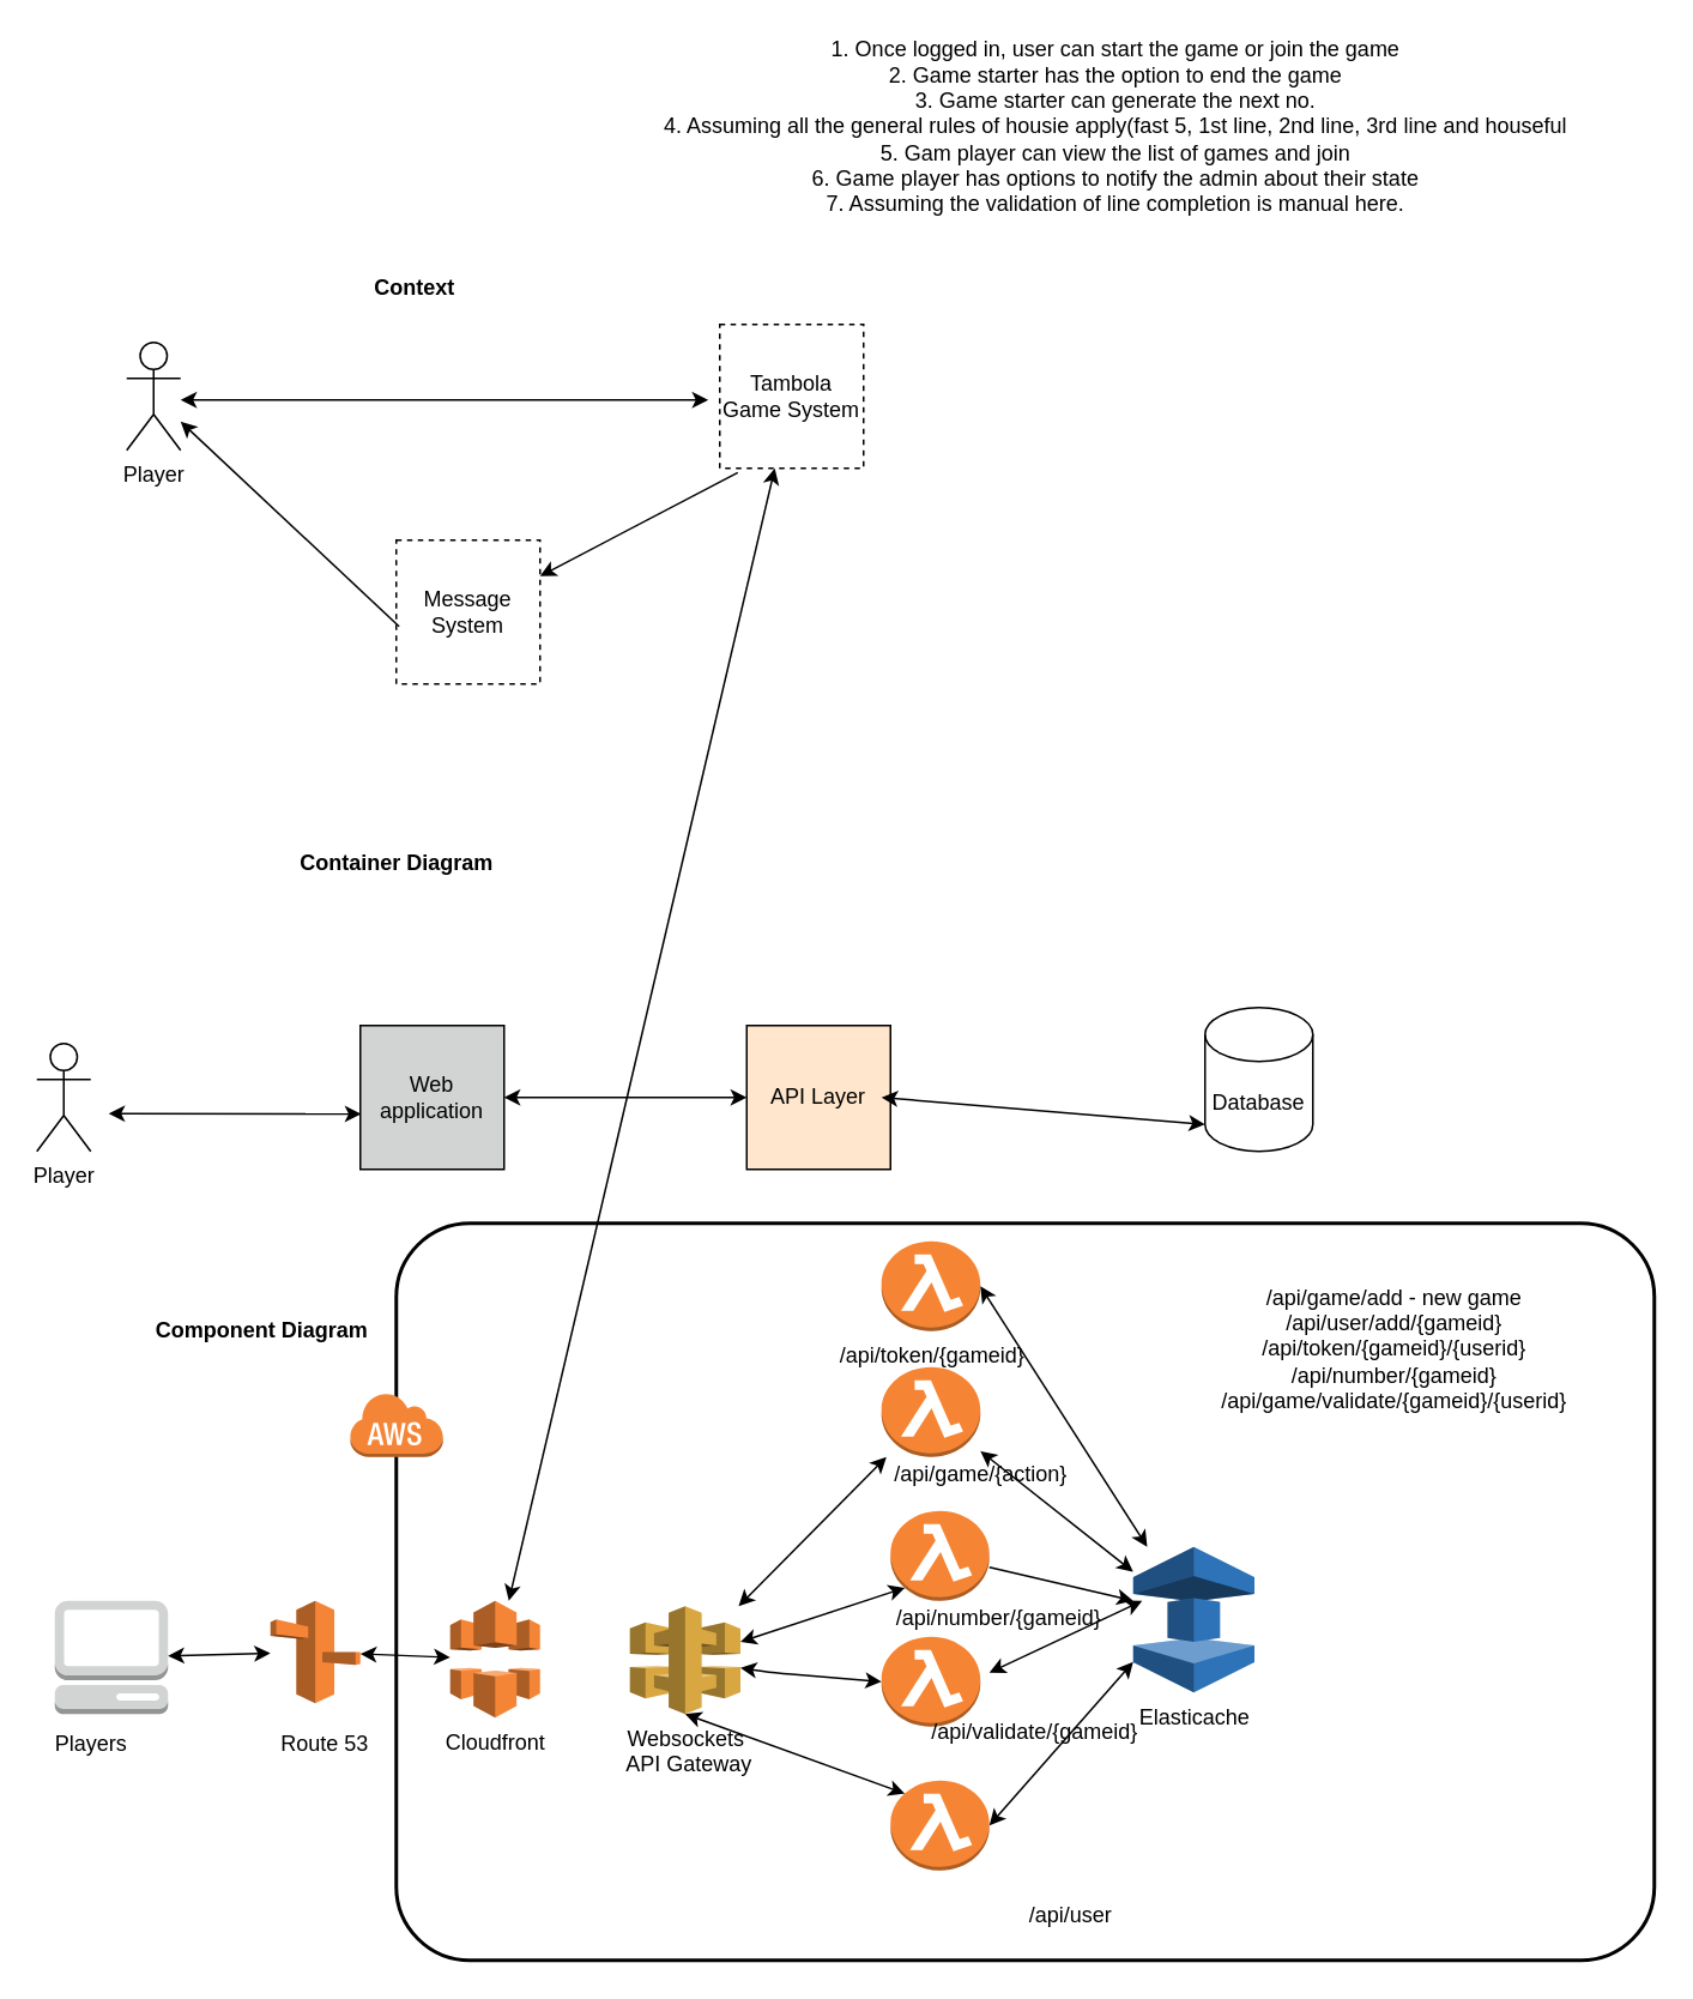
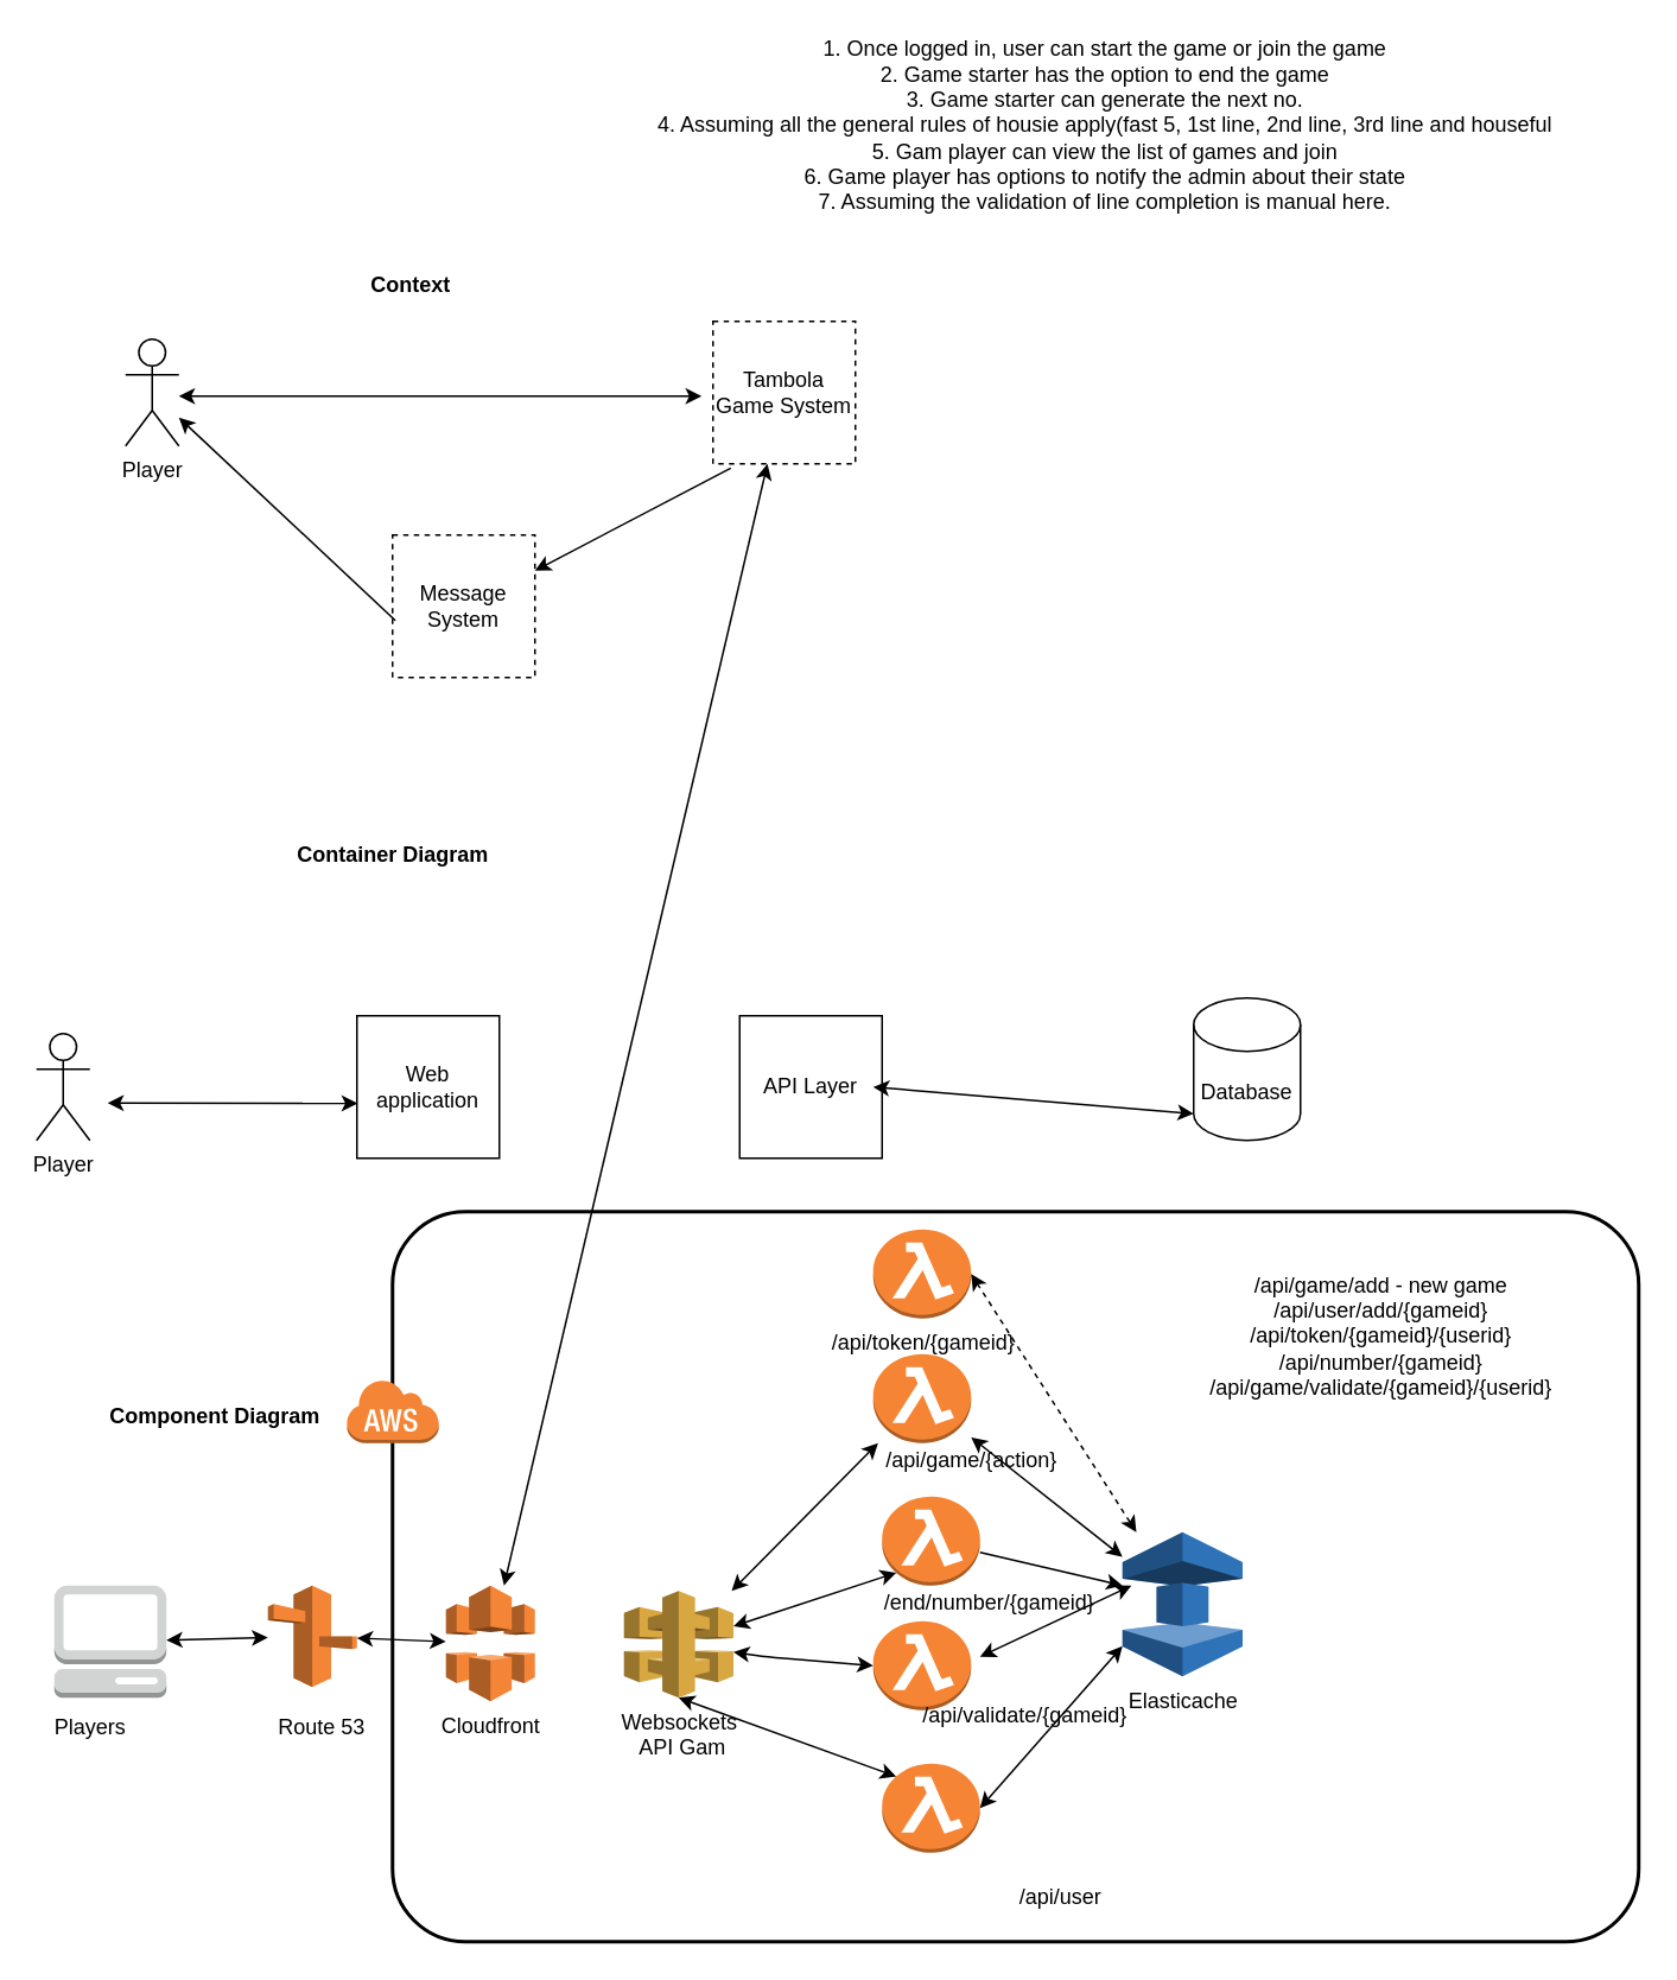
  <mxCell id="0" />
  <mxCell id="1" parent="0" />
  <mxCell id="2" value="" style="rounded=1;arcSize=10;dashed=0;fillColor=none;gradientColor=none;strokeWidth=2;" vertex="1" parent="1"><mxGeometry x="220" y="680" width="700" height="410" as="geometry" /></mxCell>
  <mxCell id="3" value="&lt;b&gt;Context&lt;/b&gt;" style="text;html=1;align=center;verticalAlign=middle;resizable=0;points=[];autosize=1;strokeColor=none;" vertex="1" parent="1"><mxGeometry x="200" y="150" width="60" height="20" as="geometry" /></mxCell>
  <mxCell id="4" value="Tambola Game System" style="whiteSpace=wrap;html=1;aspect=fixed;dashed=1;" vertex="1" parent="1"><mxGeometry x="400" y="180" width="80" height="80" as="geometry" /></mxCell>
  <mxCell id="5" value="Player" style="shape=umlActor;verticalLabelPosition=bottom;verticalAlign=top;html=1;outlineConnect=0;" vertex="1" parent="1"><mxGeometry x="70" y="190" width="30" height="60" as="geometry" /></mxCell>
  <mxCell id="6" value="Message System" style="whiteSpace=wrap;html=1;aspect=fixed;dashed=1;" vertex="1" parent="1"><mxGeometry x="220" y="300" width="80" height="80" as="geometry" /></mxCell>
  <mxCell id="7" value="" style="endArrow=classic;startArrow=classic;html=1;entryX=-0.08;entryY=0.525;entryDx=0;entryDy=0;entryPerimeter=0;" edge="1" parent="1" target="4"><mxGeometry width="50" height="50" relative="1" as="geometry"><mxPoint x="100" y="222" as="sourcePoint" /><mxPoint x="240" y="210" as="targetPoint" /></mxGeometry></mxCell>
  <mxCell id="8" value="" style="endArrow=classic;html=1;exitX=0.02;exitY=0.6;exitDx=0;exitDy=0;exitPerimeter=0;" edge="1" parent="1" source="6" target="5"><mxGeometry width="50" height="50" relative="1" as="geometry"><mxPoint x="140" y="310" as="sourcePoint" /><mxPoint x="190" y="260" as="targetPoint" /></mxGeometry></mxCell>
  <mxCell id="9" value="" style="endArrow=none;startArrow=classic;html=1;entryX=0.125;entryY=1.03;entryDx=0;entryDy=0;entryPerimeter=0;exitX=1;exitY=0.25;exitDx=0;exitDy=0;" edge="1" parent="1" source="6" target="4"><mxGeometry width="50" height="50" relative="1" as="geometry"><mxPoint x="340" y="310" as="sourcePoint" /><mxPoint x="390" y="260" as="targetPoint" /></mxGeometry></mxCell>
  <mxCell id="10" value="&lt;b&gt;Container Diagram&lt;/b&gt;" style="text;html=1;align=center;verticalAlign=middle;resizable=0;points=[];autosize=1;strokeColor=none;" vertex="1" parent="1"><mxGeometry x="160" y="470" width="120" height="20" as="geometry" /></mxCell>
  <mxCell id="11" value="Player" style="shape=umlActor;verticalLabelPosition=bottom;verticalAlign=top;html=1;outlineConnect=0;" vertex="1" parent="1"><mxGeometry x="20" y="580" width="30" height="60" as="geometry" /></mxCell>
- <mxCell id="12" value="Web application" style="whiteSpace=wrap;html=1;aspect=fixed;fillColor=#d2d3d3;" vertex="1" parent="1"><mxGeometry x="200" y="570" width="80" height="80" as="geometry" /></mxCell>
+ <mxCell id="12" value="Web application" style="whiteSpace=wrap;html=1;aspect=fixed;" vertex="1" parent="1"><mxGeometry x="200" y="570" width="80" height="80" as="geometry" /></mxCell>
  <mxCell id="13" value="" style="endArrow=classic;startArrow=classic;html=1;entryX=0.005;entryY=0.615;entryDx=0;entryDy=0;entryPerimeter=0;" edge="1" parent="1" target="12"><mxGeometry width="50" height="50" relative="1" as="geometry"><mxPoint x="60" y="619" as="sourcePoint" /><mxPoint x="140" y="580" as="targetPoint" /></mxGeometry></mxCell>
- <mxCell id="14" value="API Layer" style="whiteSpace=wrap;html=1;aspect=fixed;fillColor=#ffe6cc;" vertex="1" parent="1"><mxGeometry x="415" y="570" width="80" height="80" as="geometry" /></mxCell>
+ <mxCell id="14" value="API Layer" style="whiteSpace=wrap;html=1;aspect=fixed;" vertex="1" parent="1"><mxGeometry x="415" y="570" width="80" height="80" as="geometry" /></mxCell>
  <mxCell id="15" value="Database" style="shape=cylinder3;whiteSpace=wrap;html=1;boundedLbl=1;backgroundOutline=1;size=15;" vertex="1" parent="1"><mxGeometry x="670" y="560" width="60" height="80" as="geometry" /></mxCell>
- <mxCell id="16" value="" style="endArrow=classic;startArrow=classic;html=1;exitX=1;exitY=0.5;exitDx=0;exitDy=0;entryX=0;entryY=0.5;entryDx=0;entryDy=0;" edge="1" parent="1" source="12" target="14"><mxGeometry width="50" height="50" relative="1" as="geometry"><mxPoint x="390" y="680" as="sourcePoint" /><mxPoint x="440" y="630" as="targetPoint" /></mxGeometry></mxCell>
  <mxCell id="17" value="" style="endArrow=classic;startArrow=classic;html=1;entryX=0;entryY=1;entryDx=0;entryDy=-15;entryPerimeter=0;" edge="1" parent="1" target="15"><mxGeometry width="50" height="50" relative="1" as="geometry"><mxPoint x="490" y="610" as="sourcePoint" /><mxPoint x="590" y="580" as="targetPoint" /></mxGeometry></mxCell>
- <mxCell id="18" value="&lt;b&gt;Component Diagram&lt;/b&gt;" style="text;html=1;align=center;verticalAlign=middle;resizable=0;points=[];autosize=1;strokeColor=none;" vertex="1" parent="1"><mxGeometry x="80" y="730" width="130" height="20" as="geometry" /></mxCell>
+ <mxCell id="18" value="&lt;b&gt;Component Diagram&lt;/b&gt;" style="text;html=1;align=center;verticalAlign=middle;resizable=0;points=[];autosize=1;strokeColor=none;" vertex="1" parent="1"><mxGeometry x="55" y="785" width="130" height="20" as="geometry" /></mxCell>
  <mxCell id="19" value="" style="outlineConnect=0;dashed=0;verticalLabelPosition=bottom;verticalAlign=top;align=center;html=1;shape=mxgraph.aws3.management_console;fillColor=#D2D3D3;gradientColor=none;" vertex="1" parent="1"><mxGeometry x="30" y="890" width="63" height="63" as="geometry" /></mxCell>
  <mxCell id="20" value="Players" style="text;html=1;align=center;verticalAlign=middle;resizable=0;points=[];autosize=1;strokeColor=none;" vertex="1" parent="1"><mxGeometry x="20" y="960" width="60" height="20" as="geometry" /></mxCell>
  <mxCell id="21" value="Cloudfront" style="outlineConnect=0;dashed=0;verticalLabelPosition=bottom;verticalAlign=top;align=center;html=1;shape=mxgraph.aws3.cloudfront;fillColor=#F58536;gradientColor=none;" vertex="1" parent="1"><mxGeometry x="250" y="890" width="50" height="65" as="geometry" /></mxCell>
  <mxCell id="22" value="" style="outlineConnect=0;dashed=0;verticalLabelPosition=bottom;verticalAlign=top;align=center;html=1;shape=mxgraph.aws3.route_53;fillColor=#F58536;gradientColor=none;" vertex="1" parent="1"><mxGeometry x="150" y="890" width="50" height="57" as="geometry" /></mxCell>
  <mxCell id="23" value="" style="outlineConnect=0;dashed=0;verticalLabelPosition=bottom;verticalAlign=top;align=center;html=1;shape=mxgraph.aws3.lambda_function;fillColor=#F58534;gradientColor=none;" vertex="1" parent="1"><mxGeometry x="495" y="840" width="55" height="50" as="geometry" /></mxCell>
  <mxCell id="24" value="" style="outlineConnect=0;dashed=0;verticalLabelPosition=bottom;verticalAlign=top;align=center;html=1;shape=mxgraph.aws3.lambda_function;fillColor=#F58534;gradientColor=none;" vertex="1" parent="1"><mxGeometry x="490" y="760" width="55" height="50" as="geometry" /></mxCell>
  <mxCell id="25" value="" style="outlineConnect=0;dashed=0;verticalLabelPosition=bottom;verticalAlign=top;align=center;html=1;shape=mxgraph.aws3.lambda_function;fillColor=#F58534;gradientColor=none;" vertex="1" parent="1"><mxGeometry x="490" y="910" width="55" height="50" as="geometry" /></mxCell>
- <mxCell id="26" value="Websockets&lt;br&gt;&amp;nbsp;API Gateway" style="outlineConnect=0;dashed=0;verticalLabelPosition=bottom;verticalAlign=top;align=center;html=1;shape=mxgraph.aws3.api_gateway;fillColor=#D9A741;gradientColor=none;" vertex="1" parent="1"><mxGeometry x="350" y="893" width="61.5" height="60" as="geometry" /></mxCell>
+ <mxCell id="26" value="Websockets&lt;br&gt;&amp;nbsp;API Gam" style="outlineConnect=0;dashed=0;verticalLabelPosition=bottom;verticalAlign=top;align=center;html=1;shape=mxgraph.aws3.api_gateway;fillColor=#D9A741;gradientColor=none;" vertex="1" parent="1"><mxGeometry x="350" y="893" width="61.5" height="60" as="geometry" /></mxCell>
  <mxCell id="27" value="" style="outlineConnect=0;dashed=0;verticalLabelPosition=bottom;verticalAlign=top;align=center;html=1;shape=mxgraph.aws3.lambda_function;fillColor=#F58534;gradientColor=none;" vertex="1" parent="1"><mxGeometry x="495" y="990" width="55" height="50" as="geometry" /></mxCell>
  <mxCell id="28" value="" style="endArrow=classic;startArrow=classic;html=1;" edge="1" parent="1" source="26" target="24"><mxGeometry width="50" height="50" relative="1" as="geometry"><mxPoint x="390" y="870" as="sourcePoint" /><mxPoint x="440" y="820" as="targetPoint" /></mxGeometry></mxCell>
  <mxCell id="29" value="" style="endArrow=classic;startArrow=classic;html=1;entryX=0.145;entryY=0.855;entryDx=0;entryDy=0;entryPerimeter=0;" edge="1" parent="1" source="26" target="23"><mxGeometry width="50" height="50" relative="1" as="geometry"><mxPoint x="390" y="880" as="sourcePoint" /><mxPoint x="440" y="830" as="targetPoint" /></mxGeometry></mxCell>
  <mxCell id="30" value="/api/game/{action}" style="text;html=1;align=center;verticalAlign=middle;resizable=0;points=[];autosize=1;strokeColor=none;" vertex="1" parent="1"><mxGeometry x="490" y="810" width="110" height="20" as="geometry" /></mxCell>
- <mxCell id="31" value="/api/number/{gameid}" style="text;html=1;align=center;verticalAlign=middle;resizable=0;points=[];autosize=1;strokeColor=none;" vertex="1" parent="1"><mxGeometry x="490" y="890" width="130" height="20" as="geometry" /></mxCell>
+ <mxCell id="31" value="/end/number/{gameid}" style="text;html=1;align=center;verticalAlign=middle;resizable=0;points=[];autosize=1;strokeColor=none;" vertex="1" parent="1"><mxGeometry x="490" y="890" width="130" height="20" as="geometry" /></mxCell>
  <mxCell id="32" value="" style="endArrow=classic;startArrow=classic;html=1;entryX=0;entryY=0.5;entryDx=0;entryDy=0;entryPerimeter=0;" edge="1" parent="1" source="26" target="25"><mxGeometry width="50" height="50" relative="1" as="geometry"><mxPoint x="390" y="880" as="sourcePoint" /><mxPoint x="440" y="830" as="targetPoint" /><Array as="points"><mxPoint x="430" y="930" /></Array></mxGeometry></mxCell>
  <mxCell id="33" value="/api/validate/{gameid}" style="text;html=1;align=center;verticalAlign=middle;resizable=0;points=[];autosize=1;strokeColor=none;" vertex="1" parent="1"><mxGeometry x="510" y="953" width="130" height="20" as="geometry" /></mxCell>
  <mxCell id="34" value="" style="endArrow=classic;startArrow=classic;html=1;entryX=0.145;entryY=0.145;entryDx=0;entryDy=0;entryPerimeter=0;exitX=0.5;exitY=1;exitDx=0;exitDy=0;exitPerimeter=0;" edge="1" parent="1" source="26" target="27"><mxGeometry width="50" height="50" relative="1" as="geometry"><mxPoint x="270" y="1060" as="sourcePoint" /><mxPoint x="320" y="1010" as="targetPoint" /></mxGeometry></mxCell>
  <mxCell id="35" value="/api/user" style="text;html=1;align=center;verticalAlign=middle;resizable=0;points=[];autosize=1;strokeColor=none;" vertex="1" parent="1"><mxGeometry x="565" y="1055" width="60" height="20" as="geometry" /></mxCell>
  <mxCell id="36" value="Elasticache" style="outlineConnect=0;dashed=0;verticalLabelPosition=bottom;verticalAlign=top;align=center;html=1;shape=mxgraph.aws3.elasticache;fillColor=#2E73B8;gradientColor=none;" vertex="1" parent="1"><mxGeometry x="630" y="860" width="67.5" height="81" as="geometry" /></mxCell>
  <mxCell id="37" value="Route 53" style="text;html=1;align=center;verticalAlign=middle;resizable=0;points=[];autosize=1;strokeColor=none;" vertex="1" parent="1"><mxGeometry x="150" y="960" width="60" height="20" as="geometry" /></mxCell>
  <mxCell id="38" value="1. Once logged in, user can start the game or join the game&lt;br&gt;2. Game starter has the option to end the game&lt;br&gt;3. Game starter can generate the next no.&lt;br&gt;4. Assuming all the general rules of housie apply(fast 5, 1st line, 2nd line, 3rd line and houseful&lt;br&gt;5. Gam player can view the list of games and join&lt;br&gt;6. Game player has options to notify the admin about their state&lt;br&gt;7. Assuming the validation of line completion is manual here." style="text;html=1;align=center;verticalAlign=middle;resizable=0;points=[];autosize=1;strokeColor=none;" vertex="1" parent="1"><mxGeometry x="360" y="20" width="520" height="100" as="geometry" /></mxCell>
  <mxCell id="39" value="/api/token/{gameid}" style="outlineConnect=0;dashed=0;verticalLabelPosition=bottom;verticalAlign=top;align=center;html=1;shape=mxgraph.aws3.lambda_function;fillColor=#F58534;gradientColor=none;" vertex="1" parent="1"><mxGeometry x="490" y="690" width="55" height="50" as="geometry" /></mxCell>
  <mxCell id="40" value="" style="endArrow=classic;startArrow=classic;html=1;" edge="1" parent="1" source="19" target="22"><mxGeometry width="50" height="50" relative="1" as="geometry"><mxPoint x="90" y="960" as="sourcePoint" /><mxPoint x="140" y="910" as="targetPoint" /></mxGeometry></mxCell>
  <mxCell id="41" value="" style="endArrow=classic;startArrow=classic;html=1;" edge="1" parent="1" source="22" target="21"><mxGeometry width="50" height="50" relative="1" as="geometry"><mxPoint x="195" y="995" as="sourcePoint" /><mxPoint x="245" y="945" as="targetPoint" /></mxGeometry></mxCell>
  <mxCell id="42" value="" style="endArrow=classic;startArrow=classic;html=1;" edge="1" parent="1" source="21" target="4"><mxGeometry width="50" height="50" relative="1" as="geometry"><mxPoint x="210" y="1050" as="sourcePoint" /><mxPoint x="310" y="990" as="targetPoint" /></mxGeometry></mxCell>
  <mxCell id="43" value="" style="endArrow=classic;startArrow=classic;html=1;entryX=0;entryY=0.79;entryDx=0;entryDy=0;entryPerimeter=0;exitX=1;exitY=0.5;exitDx=0;exitDy=0;exitPerimeter=0;" edge="1" parent="1" source="27" target="36"><mxGeometry width="50" height="50" relative="1" as="geometry"><mxPoint x="570" y="995" as="sourcePoint" /><mxPoint x="620" y="945" as="targetPoint" /></mxGeometry></mxCell>
  <mxCell id="44" value="" style="endArrow=classic;startArrow=classic;html=1;entryX=0;entryY=0.79;entryDx=0;entryDy=0;entryPerimeter=0;" edge="1" parent="1"><mxGeometry width="50" height="50" relative="1" as="geometry"><mxPoint x="550" y="930" as="sourcePoint" /><mxPoint x="635" y="890" as="targetPoint" /></mxGeometry></mxCell>
  <mxCell id="45" value="" style="endArrow=classic;startArrow=classic;html=1;" edge="1" parent="1" source="24" target="36"><mxGeometry width="50" height="50" relative="1" as="geometry"><mxPoint x="590" y="831.01" as="sourcePoint" /><mxPoint x="670" y="740" as="targetPoint" /></mxGeometry></mxCell>
- <mxCell id="46" value="" style="endArrow=classic;startArrow=classic;html=1;exitX=1;exitY=0.5;exitDx=0;exitDy=0;exitPerimeter=0;" edge="1" parent="1" source="39" target="36"><mxGeometry width="50" height="50" relative="1" as="geometry"><mxPoint x="600" y="795.51" as="sourcePoint" /><mxPoint x="680" y="704.5" as="targetPoint" /></mxGeometry></mxCell>
+ <mxCell id="46" value="" style="endArrow=classic;startArrow=classic;html=1;exitX=1;exitY=0.5;exitDx=0;exitDy=0;exitPerimeter=0;dashed=1;" edge="1" parent="1" source="39" target="36"><mxGeometry width="50" height="50" relative="1" as="geometry"><mxPoint x="600" y="795.51" as="sourcePoint" /><mxPoint x="680" y="704.5" as="targetPoint" /></mxGeometry></mxCell>
  <mxCell id="47" value="" style="dashed=0;html=1;shape=mxgraph.aws3.cloud;fillColor=#F58536;gradientColor=none;dashed=0;" vertex="1" parent="1"><mxGeometry x="194" y="774" width="52" height="36" as="geometry" /></mxCell>
  <mxCell id="48" value="" style="endArrow=classic;html=1;" edge="1" parent="1" source="23"><mxGeometry width="50" height="50" relative="1" as="geometry"><mxPoint x="530" y="900" as="sourcePoint" /><mxPoint x="630" y="890" as="targetPoint" /></mxGeometry></mxCell>
  <mxCell id="49" value="/api/game/add - new game&lt;br&gt;/api/user/add/{gameid}&lt;br&gt;/api/token/{gameid}/{userid}&lt;br&gt;/api/number/{gameid}&lt;br&gt;/api/game/validate/{gameid}/{userid}" style="text;html=1;align=center;verticalAlign=middle;resizable=0;points=[];autosize=1;strokeColor=none;" vertex="1" parent="1"><mxGeometry x="670" y="710" width="210" height="80" as="geometry" /></mxCell>
